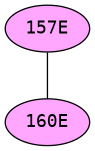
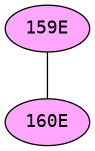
  graph {
    fontname="DejaVu Sans Mono"
    node [fillcolor="#FFA6FF" style=radial fontname="DejaVu Sans Mono"]
-   "157E"
+   "157E" [label="159E"]
    "160E"
    "157E" -- "160E" [penwidth=1 fontname="DejaVu Sans Mono"]
  }
